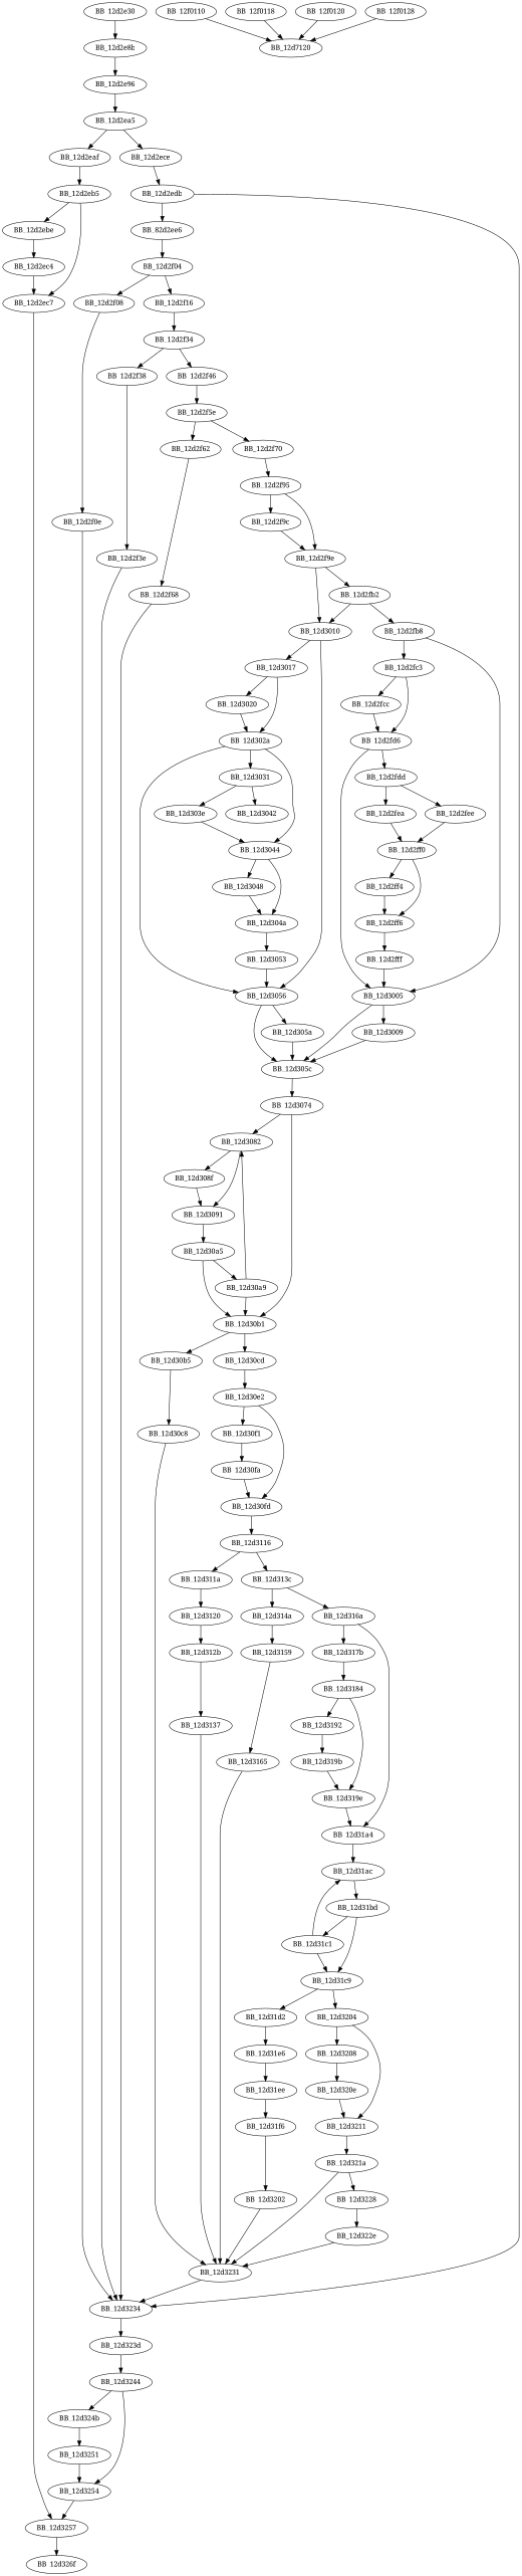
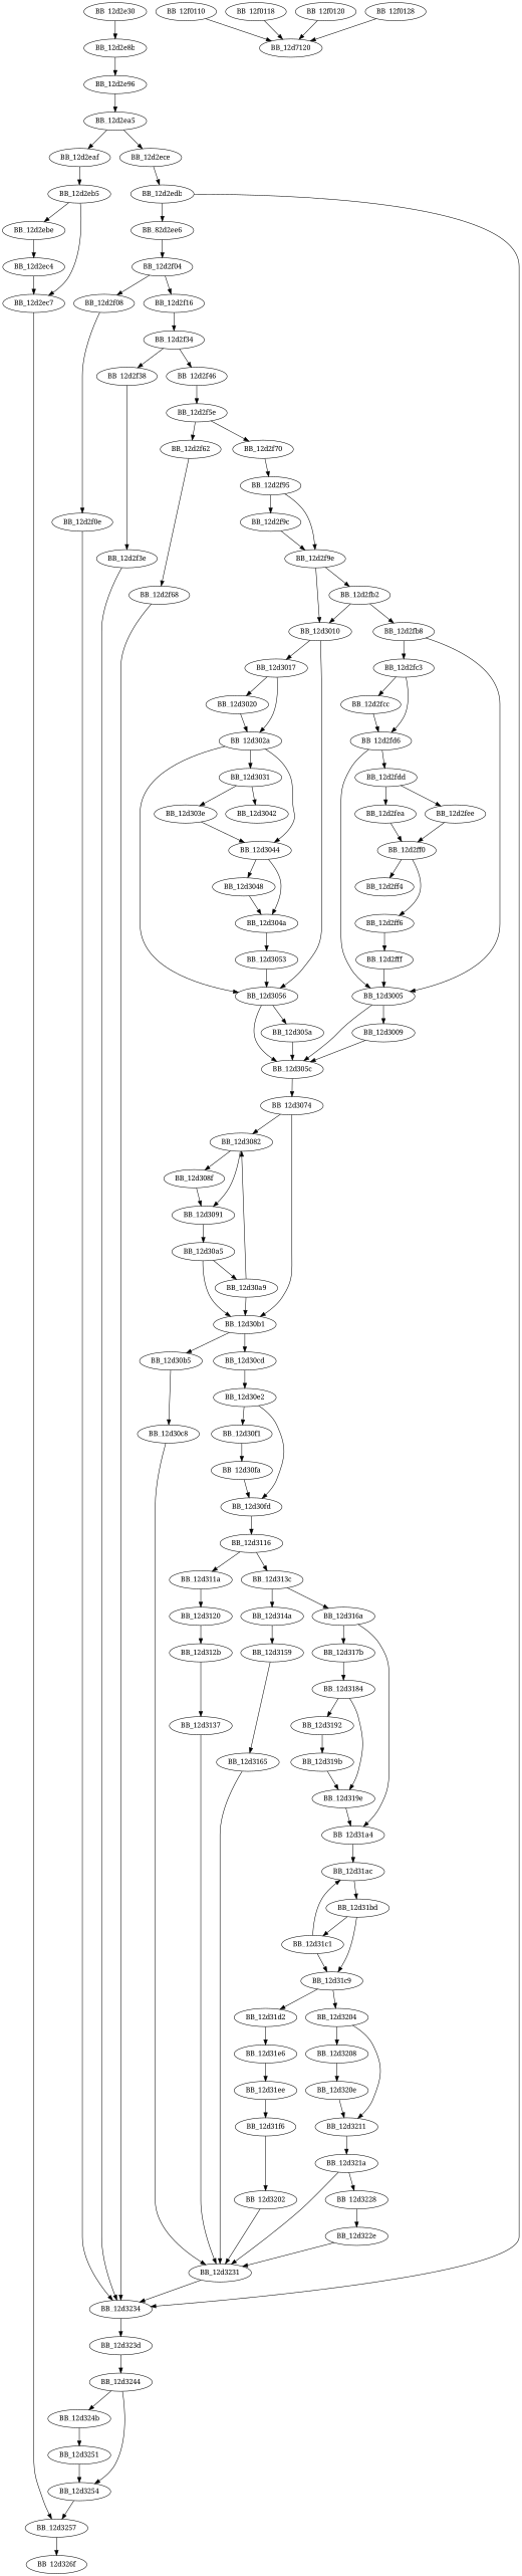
  digraph {
    fontname="Noto Serif"
    node [fontname="Noto Serif"]
    edge [fontname="Noto Serif"]
    BB_12d2e30
    BB_12d2e8b
    BB_12d2e96
    BB_12d2ea5
    BB_12d2eaf
    BB_12d2ece
    BB_12d2eb5
    BB_12d2edb
    BB_12d2ebe
    BB_12d2ec7
    n11 [label=BB_82d2ee6]
    BB_12d3234
    BB_12d2ec4
    BB_12d3257
    BB_12d326f
    BB_12d2f04
    BB_12d323d
    BB_12d2f08
    BB_12d2f16
    BB_12d3244
    BB_12d2f0e
    BB_12d2f34
    BB_12d2f38
    BB_12d2f46
    BB_12d2f3e
    BB_12d2f5e
    BB_12d2f62
    BB_12d2f70
    BB_12d2f68
    BB_12d2f95
    BB_12d2f9c
    BB_12d2f9e
    BB_12d2fb2
    BB_12d3010
    BB_12d2fb8
    BB_12d3017
    BB_12d3056
    BB_12d2fc3
    BB_12d3005
    BB_12d3020
    BB_12d302a
    BB_12d305c
    BB_12d305a
    BB_12d2fcc
    BB_12d2fd6
    BB_12d3009
    BB_12d2fdd
    BB_12d3074
    BB_12d2fea
    BB_12d2fee
    BB_12d2ff0
    BB_12d2ff4
    BB_12d2ff6
    BB_12d2fff
    BB_12d3082
    BB_12d30b1
    BB_12d3031
    BB_12d3044
    BB_12d303e
    BB_12d3042
    BB_12d3048
    BB_12d304a
    BB_12d3053
    BB_12d308f
    BB_12d3091
    BB_12d30b5
    BB_12d30cd
    BB_12d30a5
    BB_12d30c8
    BB_12d30e2
    BB_12d30a9
    BB_12d3231
    BB_12d30f1
    BB_12d30fd
    BB_12d30fa
    BB_12d3116
    BB_12d311a
    BB_12d313c
    BB_12d3120
    BB_12d314a
    BB_12d316a
    BB_12d312b
    BB_12d3159
    BB_12d317b
    BB_12d31a4
    BB_12d3137
    BB_12d3165
    BB_12d3184
    BB_12d31ac
    BB_12d3192
    BB_12d319e
    BB_12d31bd
    BB_12d319b
    BB_12d31c1
    BB_12d31c9
    BB_12d31d2
    BB_12d3204
    BB_12d31e6
    BB_12d3208
    BB_12d3211
    BB_12d31ee
    BB_12d320e
    BB_12d321a
    BB_12d31f6
    BB_12d3202
    BB_12d3228
    BB_12d322e
    BB_12d324b
    BB_12d3254
    BB_12d3251
    BB_12f0110
    BB_12d7120
    BB_12f0118
    BB_12f0120
    BB_12f0128
    BB_12d2e30 -> BB_12d2e8b
    BB_12d2e8b -> BB_12d2e96
    BB_12d2e96 -> BB_12d2ea5
    BB_12d2ea5 -> BB_12d2eaf
    BB_12d2ea5 -> BB_12d2ece
    BB_12d2eaf -> BB_12d2eb5
    BB_12d2ece -> BB_12d2edb
    BB_12d2eb5 -> BB_12d2ebe
    BB_12d2eb5 -> BB_12d2ec7
    BB_12d2edb -> n11
    BB_12d2edb -> BB_12d3234
    BB_12d2ebe -> BB_12d2ec4
    BB_12d2ec7 -> BB_12d3257
    n11 -> BB_12d2f04
    BB_12d3234 -> BB_12d323d
    BB_12d2ec4 -> BB_12d2ec7
    BB_12d3257 -> BB_12d326f
    BB_12d2f04 -> BB_12d2f08
    BB_12d2f04 -> BB_12d2f16
    BB_12d323d -> BB_12d3244
    BB_12d2f08 -> BB_12d2f0e
    BB_12d2f16 -> BB_12d2f34
    BB_12d3244 -> BB_12d324b
    BB_12d3244 -> BB_12d3254
    BB_12d2f0e -> BB_12d3234
    BB_12d2f34 -> BB_12d2f38
    BB_12d2f34 -> BB_12d2f46
    BB_12d2f38 -> BB_12d2f3e
    BB_12d2f46 -> BB_12d2f5e
    BB_12d2f3e -> BB_12d3234
    BB_12d2f5e -> BB_12d2f62
    BB_12d2f5e -> BB_12d2f70
    BB_12d2f62 -> BB_12d2f68
    BB_12d2f70 -> BB_12d2f95
    BB_12d2f68 -> BB_12d3234
    BB_12d2f95 -> BB_12d2f9c
    BB_12d2f95 -> BB_12d2f9e
    BB_12d2f9c -> BB_12d2f9e
    BB_12d2f9e -> BB_12d2fb2
    BB_12d2f9e -> BB_12d3010
    BB_12d2fb2 -> BB_12d3010
    BB_12d2fb2 -> BB_12d2fb8
    BB_12d3010 -> BB_12d3017
    BB_12d3010 -> BB_12d3056
    BB_12d2fb8 -> BB_12d2fc3
    BB_12d2fb8 -> BB_12d3005
    BB_12d3017 -> BB_12d3020
    BB_12d3017 -> BB_12d302a
    BB_12d3056 -> BB_12d305c
    BB_12d3056 -> BB_12d305a
    BB_12d2fc3 -> BB_12d2fcc
    BB_12d2fc3 -> BB_12d2fd6
    BB_12d3005 -> BB_12d305c
    BB_12d3005 -> BB_12d3009
    BB_12d3020 -> BB_12d302a
    BB_12d302a -> BB_12d3056
    BB_12d302a -> BB_12d3031
    BB_12d302a -> BB_12d3044
    BB_12d305c -> BB_12d3074
    BB_12d305a -> BB_12d305c
    BB_12d2fcc -> BB_12d2fd6
    BB_12d2fd6 -> BB_12d3005
    BB_12d2fd6 -> BB_12d2fdd
    BB_12d3009 -> BB_12d305c
    BB_12d2fdd -> BB_12d2fea
    BB_12d2fdd -> BB_12d2fee
    BB_12d3074 -> BB_12d3082
    BB_12d3074 -> BB_12d30b1
    BB_12d2fea -> BB_12d2ff0
    BB_12d2fee -> BB_12d2ff0
    BB_12d2ff0 -> BB_12d2ff4
    BB_12d2ff0 -> BB_12d2ff6
-   BB_12d2ff4 -> BB_12d2ff6
    BB_12d2ff6 -> BB_12d2fff
    BB_12d2fff -> BB_12d3005
    BB_12d3082 -> BB_12d308f
    BB_12d3082 -> BB_12d3091
    BB_12d30b1 -> BB_12d30b5
    BB_12d30b1 -> BB_12d30cd
    BB_12d3031 -> BB_12d303e
    BB_12d3031 -> BB_12d3042
    BB_12d3044 -> BB_12d3048
    BB_12d3044 -> BB_12d304a
    BB_12d303e -> BB_12d3044
    BB_12d3048 -> BB_12d304a
    BB_12d304a -> BB_12d3053
    BB_12d3053 -> BB_12d3056
    BB_12d308f -> BB_12d3091
    BB_12d3091 -> BB_12d30a5
    BB_12d30b5 -> BB_12d30c8
    BB_12d30cd -> BB_12d30e2
    BB_12d30a5 -> BB_12d30b1
    BB_12d30a5 -> BB_12d30a9
    BB_12d30c8 -> BB_12d3231
    BB_12d30e2 -> BB_12d30f1
    BB_12d30e2 -> BB_12d30fd
    BB_12d30a9 -> BB_12d3082
    BB_12d30a9 -> BB_12d30b1
    BB_12d3231 -> BB_12d3234
    BB_12d30f1 -> BB_12d30fa
    BB_12d30fd -> BB_12d3116
    BB_12d30fa -> BB_12d30fd
    BB_12d3116 -> BB_12d311a
    BB_12d3116 -> BB_12d313c
    BB_12d311a -> BB_12d3120
    BB_12d313c -> BB_12d314a
    BB_12d313c -> BB_12d316a
    BB_12d3120 -> BB_12d312b
    BB_12d314a -> BB_12d3159
    BB_12d316a -> BB_12d317b
    BB_12d316a -> BB_12d31a4
    BB_12d312b -> BB_12d3137
    BB_12d3159 -> BB_12d3165
    BB_12d317b -> BB_12d3184
    BB_12d31a4 -> BB_12d31ac
    BB_12d3137 -> BB_12d3231
    BB_12d3165 -> BB_12d3231
    BB_12d3184 -> BB_12d3192
    BB_12d3184 -> BB_12d319e
    BB_12d31ac -> BB_12d31bd
    BB_12d3192 -> BB_12d319b
    BB_12d319e -> BB_12d31a4
    BB_12d31bd -> BB_12d31c1
    BB_12d31bd -> BB_12d31c9
    BB_12d319b -> BB_12d319e
    BB_12d31c1 -> BB_12d31ac
    BB_12d31c1 -> BB_12d31c9
    BB_12d31c9 -> BB_12d31d2
    BB_12d31c9 -> BB_12d3204
    BB_12d31d2 -> BB_12d31e6
    BB_12d3204 -> BB_12d3208
    BB_12d3204 -> BB_12d3211
    BB_12d31e6 -> BB_12d31ee
    BB_12d3208 -> BB_12d320e
    BB_12d3211 -> BB_12d321a
    BB_12d31ee -> BB_12d31f6
    BB_12d320e -> BB_12d3211
    BB_12d321a -> BB_12d3231
    BB_12d321a -> BB_12d3228
    BB_12d31f6 -> BB_12d3202
    BB_12d3202 -> BB_12d3231
    BB_12d3228 -> BB_12d322e
    BB_12d322e -> BB_12d3231
    BB_12d324b -> BB_12d3251
    BB_12d3254 -> BB_12d3257
    BB_12d3251 -> BB_12d3254
    BB_12f0110 -> BB_12d7120
    BB_12f0118 -> BB_12d7120
    BB_12f0120 -> BB_12d7120
    BB_12f0128 -> BB_12d7120
  }
